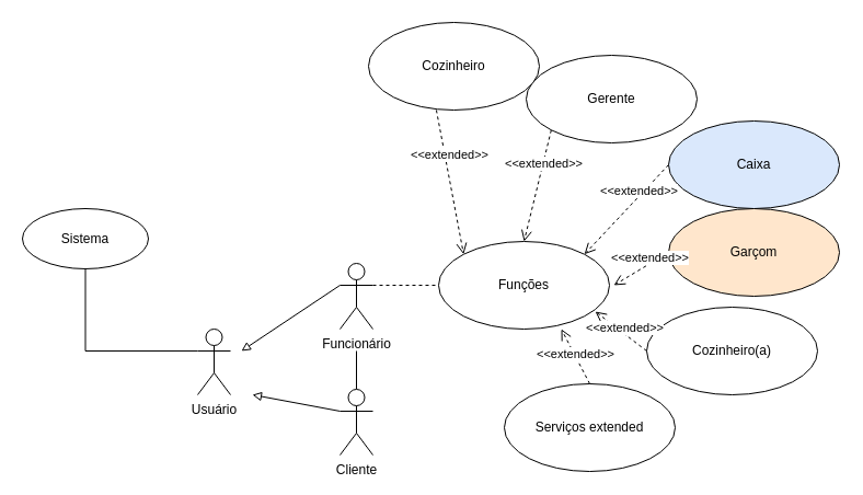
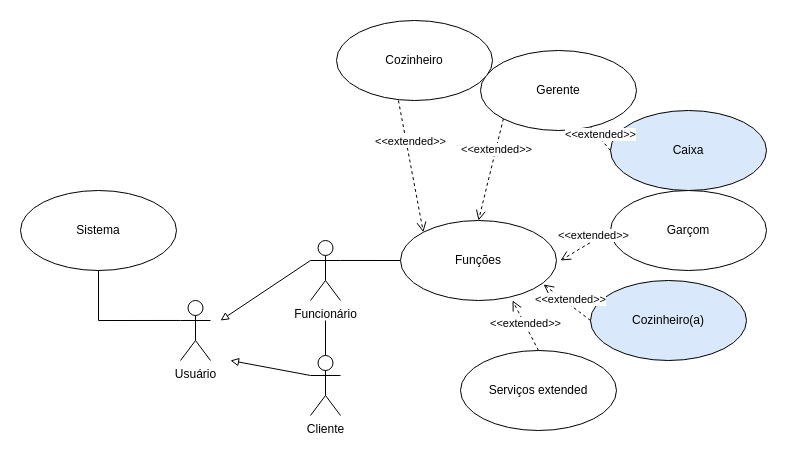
  <mxCell id="0" />
  <mxCell id="1" parent="0" />
- <mxCell id="2" value="Sistema" style="ellipse;whiteSpace=wrap;html=1;" parent="1" vertex="1"><mxGeometry x="20" y="190" width="115" height="55" as="geometry" /></mxCell>
- <mxCell id="3" style="edgeStyle=orthogonalEdgeStyle;rounded=0;orthogonalLoop=1;jettySize=auto;html=1;exitX=1;exitY=0.333;exitDx=0;exitDy=0;exitPerimeter=0;entryX=0;entryY=0.5;entryDx=0;entryDy=0;endArrow=none;endFill=0;dashed=1;" edge="1" parent="1" source="4" target="11"><mxGeometry relative="1" as="geometry" /></mxCell>
+ <mxCell id="2" value="Sistema" style="ellipse;whiteSpace=wrap;html=1;" parent="1" vertex="1"><mxGeometry x="20" y="190" width="156" height="80" as="geometry" /></mxCell>
+ <mxCell id="3" style="edgeStyle=orthogonalEdgeStyle;rounded=0;orthogonalLoop=1;jettySize=auto;html=1;exitX=1;exitY=0.333;exitDx=0;exitDy=0;exitPerimeter=0;entryX=0;entryY=0.5;entryDx=0;entryDy=0;endArrow=none;endFill=0;" edge="1" parent="1" source="4" target="11"><mxGeometry relative="1" as="geometry" /></mxCell>
  <mxCell id="4" value="Funcionário" style="shape=umlActor;verticalLabelPosition=bottom;verticalAlign=top;html=1;outlineConnect=0;" parent="1" vertex="1"><mxGeometry x="310" y="240" width="30" height="60" as="geometry" /></mxCell>
  <mxCell id="5" style="edgeStyle=orthogonalEdgeStyle;rounded=0;jumpSize=11;orthogonalLoop=1;jettySize=auto;html=1;exitX=0.5;exitY=0;exitDx=0;exitDy=0;exitPerimeter=0;fontSize=15;startArrow=none;startFill=0;endArrow=none;endFill=0;startSize=13;" parent="1" source="6" edge="1"><mxGeometry relative="1" as="geometry"><mxPoint x="325" y="320" as="targetPoint" /></mxGeometry></mxCell>
  <mxCell id="6" value="Cliente" style="shape=umlActor;verticalLabelPosition=bottom;verticalAlign=top;html=1;outlineConnect=0;" parent="1" vertex="1"><mxGeometry x="310" y="355" width="30" height="60" as="geometry" /></mxCell>
  <mxCell id="7" style="edgeStyle=orthogonalEdgeStyle;rounded=0;orthogonalLoop=1;jettySize=auto;html=1;exitX=0;exitY=0.333;exitDx=0;exitDy=0;exitPerimeter=0;entryX=0.5;entryY=1;entryDx=0;entryDy=0;endArrow=none;endFill=0;" edge="1" parent="1" source="8" target="2"><mxGeometry relative="1" as="geometry" /></mxCell>
  <mxCell id="8" value="Usuário" style="shape=umlActor;verticalLabelPosition=bottom;verticalAlign=top;html=1;outlineConnect=0;" parent="1" vertex="1"><mxGeometry x="180" y="300" width="30" height="60" as="geometry" /></mxCell>
  <mxCell id="9" value="" style="endArrow=block;html=1;fontSize=15;startSize=13;exitX=0;exitY=0.333;exitDx=0;exitDy=0;exitPerimeter=0;endFill=0;" parent="1" source="4" edge="1"><mxGeometry width="50" height="50" relative="1" as="geometry"><mxPoint x="190" y="460" as="sourcePoint" /><mxPoint x="220" y="320" as="targetPoint" /></mxGeometry></mxCell>
  <mxCell id="10" value="" style="endArrow=block;html=1;fontSize=15;startSize=13;endFill=0;exitX=0;exitY=0.333;exitDx=0;exitDy=0;exitPerimeter=0;" parent="1" source="6" edge="1"><mxGeometry width="50" height="50" relative="1" as="geometry"><mxPoint x="300" y="390" as="sourcePoint" /><mxPoint x="230" y="360" as="targetPoint" /></mxGeometry></mxCell>
  <mxCell id="11" value="Funções" style="ellipse;whiteSpace=wrap;html=1;" vertex="1" parent="1"><mxGeometry x="400" y="220" width="156" height="80" as="geometry" /></mxCell>
  <mxCell id="12" value="Gerente" style="ellipse;whiteSpace=wrap;html=1;" vertex="1" parent="1"><mxGeometry x="480" y="50" width="156" height="80" as="geometry" /></mxCell>
  <mxCell id="13" value="Caixa&lt;br&gt;" style="ellipse;whiteSpace=wrap;html=1;fillColor=#dae8fc;" vertex="1" parent="1"><mxGeometry x="610" y="110" width="156" height="80" as="geometry" /></mxCell>
- <mxCell id="14" value="Garçom" style="ellipse;whiteSpace=wrap;html=1;fillColor=#ffe6cc;" vertex="1" parent="1"><mxGeometry x="610" y="190" width="156" height="80" as="geometry" /></mxCell>
+ <mxCell id="14" value="Garçom" style="ellipse;whiteSpace=wrap;html=1;" vertex="1" parent="1"><mxGeometry x="610" y="190" width="156" height="80" as="geometry" /></mxCell>
  <mxCell id="15" value="Cozinheiro" style="ellipse;whiteSpace=wrap;html=1;" vertex="1" parent="1"><mxGeometry x="336" y="20" width="156" height="80" as="geometry" /></mxCell>
- <mxCell id="16" value="Cozinheiro(a)" style="ellipse;whiteSpace=wrap;html=1;" vertex="1" parent="1"><mxGeometry x="590" y="280" width="156" height="80" as="geometry" /></mxCell>
+ <mxCell id="16" value="Cozinheiro(a)" style="ellipse;whiteSpace=wrap;html=1;fillColor=#dae8fc;" vertex="1" parent="1"><mxGeometry x="590" y="280" width="156" height="80" as="geometry" /></mxCell>
  <mxCell id="17" value="Serviços extended" style="ellipse;whiteSpace=wrap;html=1;" vertex="1" parent="1"><mxGeometry x="460" y="350" width="156" height="80" as="geometry" /></mxCell>
  <mxCell id="18" value="&amp;lt;&amp;lt;extended&amp;gt;&amp;gt;" style="html=1;verticalAlign=bottom;endArrow=open;dashed=1;endSize=8;exitX=0.397;exitY=1;exitDx=0;exitDy=0;exitPerimeter=0;entryX=0;entryY=0;entryDx=0;entryDy=0;" edge="1" parent="1" source="15" target="11"><mxGeometry x="-0.234" y="3" relative="1" as="geometry"><mxPoint x="430" y="187" as="sourcePoint" /><mxPoint x="310" y="187" as="targetPoint" /><mxPoint as="offset" /></mxGeometry></mxCell>
  <mxCell id="19" value="&amp;lt;&amp;lt;extended&amp;gt;&amp;gt;" style="html=1;verticalAlign=bottom;endArrow=open;dashed=1;endSize=8;exitX=0;exitY=1;exitDx=0;exitDy=0;entryX=0.5;entryY=0;entryDx=0;entryDy=0;" edge="1" parent="1" source="12" target="11"><mxGeometry x="-0.234" y="3" relative="1" as="geometry"><mxPoint x="480.002" y="130" as="sourcePoint" /><mxPoint x="504.916" y="261.716" as="targetPoint" /><mxPoint as="offset" /></mxGeometry></mxCell>
- <mxCell id="20" value="&amp;lt;&amp;lt;extended&amp;gt;&amp;gt;" style="html=1;verticalAlign=bottom;endArrow=open;dashed=1;endSize=8;exitX=0;exitY=0.5;exitDx=0;exitDy=0;entryX=1;entryY=0;entryDx=0;entryDy=0;" edge="1" parent="1" source="13" target="11"><mxGeometry x="-0.234" y="3" relative="1" as="geometry"><mxPoint x="544.846" y="190.004" as="sourcePoint" /><mxPoint x="520" y="291.72" as="targetPoint" /><mxPoint as="offset" /></mxGeometry></mxCell>
+ <mxCell id="20" value="&amp;lt;&amp;lt;extended&amp;gt;&amp;gt;" style="html=1;verticalAlign=bottom;endArrow=open;dashed=1;endSize=8;exitX=0;exitY=0.5;exitDx=0;exitDy=0;" edge="1" parent="1" source="13" target="12"><mxGeometry x="-0.234" y="3" relative="1" as="geometry"><mxPoint x="544.846" y="190.004" as="sourcePoint" /><mxPoint x="520" y="291.72" as="targetPoint" /><mxPoint as="offset" /></mxGeometry></mxCell>
  <mxCell id="21" value="&amp;lt;&amp;lt;extended&amp;gt;&amp;gt;" style="html=1;verticalAlign=bottom;endArrow=open;dashed=1;endSize=8;exitX=0;exitY=0.5;exitDx=0;exitDy=0;" edge="1" parent="1" source="14"><mxGeometry x="-0.234" y="3" relative="1" as="geometry"><mxPoint x="554.846" y="240.004" as="sourcePoint" /><mxPoint x="560" y="260" as="targetPoint" /><mxPoint as="offset" /></mxGeometry></mxCell>
  <mxCell id="22" value="&amp;lt;&amp;lt;extended&amp;gt;&amp;gt;" style="html=1;verticalAlign=bottom;endArrow=open;dashed=1;endSize=8;exitX=0;exitY=0.5;exitDx=0;exitDy=0;entryX=0.917;entryY=0.8;entryDx=0;entryDy=0;entryPerimeter=0;" edge="1" parent="1" source="16" target="11"><mxGeometry x="-0.234" y="3" relative="1" as="geometry"><mxPoint x="532.846" y="148.284" as="sourcePoint" /><mxPoint x="550" y="290" as="targetPoint" /><mxPoint as="offset" /></mxGeometry></mxCell>
  <mxCell id="23" value="&amp;lt;&amp;lt;extended&amp;gt;&amp;gt;" style="html=1;verticalAlign=bottom;endArrow=open;dashed=1;endSize=8;exitX=0.5;exitY=0;exitDx=0;exitDy=0;" edge="1" parent="1" source="17"><mxGeometry x="-0.234" y="3" relative="1" as="geometry"><mxPoint x="542.846" y="158.284" as="sourcePoint" /><mxPoint x="512" y="300" as="targetPoint" /><mxPoint as="offset" /></mxGeometry></mxCell>
